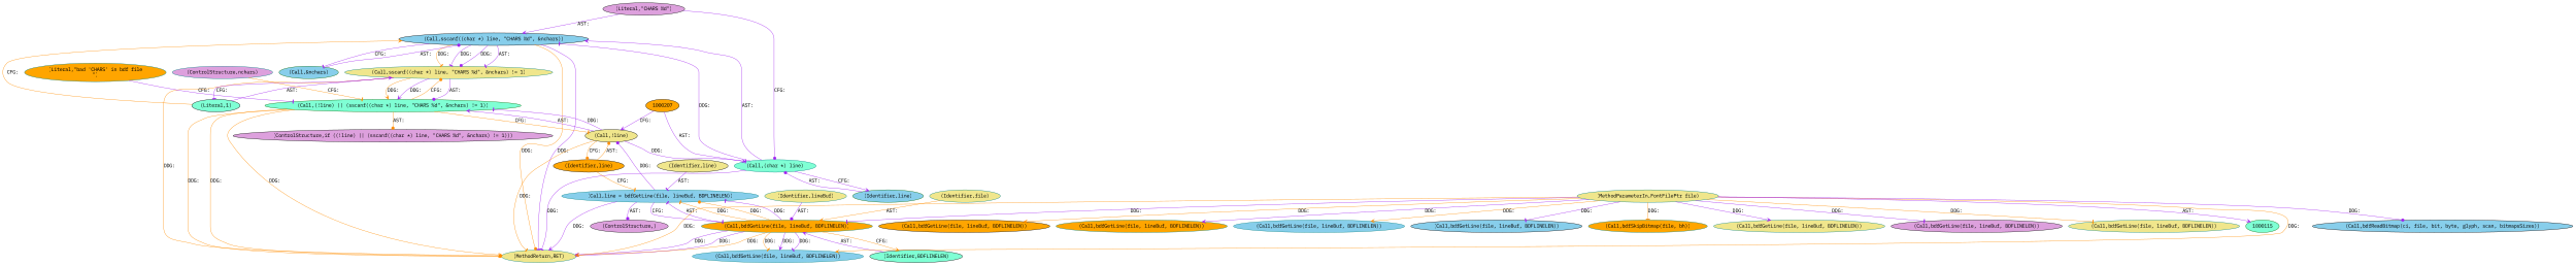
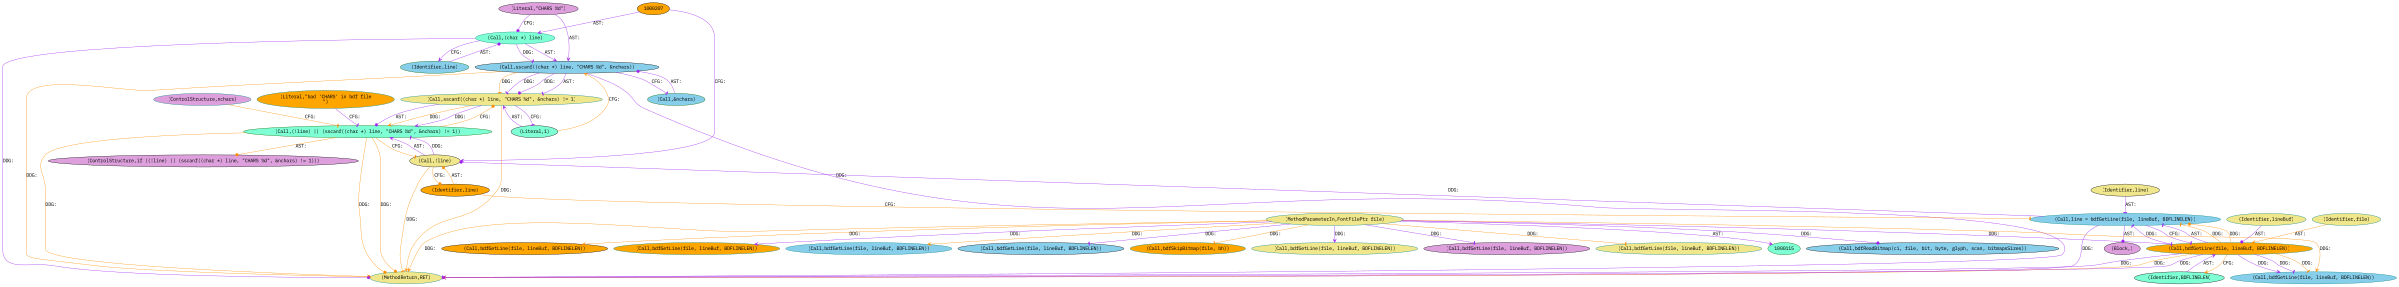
  digraph {
    fontname="IBM Plex Mono"
    node [color=teal fillcolor=khaki fontname="IBM Plex Mono" style=filled]
    edge [arrowhead=tee color=purple fontname="IBM Plex Mono"]
    n1 [color=black fillcolor=skyblue label="(Call,sscanf((char *) line, \"CHARS %d\", &nchars))"]
    n2 [label="(Call,sscanf((char *) line, \"CHARS %d\", &nchars) != 1)"]
    n3 [label="(MethodReturn,RET)"]
    n4 [color=darkgreen fillcolor=skyblue label="(Call,&nchars)"]
    n5 [color=darkgreen fillcolor=aquamarine label="(Call,(!line) || (sscanf((char *) line, \"CHARS %d\", &nchars) != 1))"]
    n6 [color=black fillcolor=aquamarine label="(Literal,1)"]
    n7 [fillcolor=aquamarine label="(Call,(char *) line)"]
    n8 [color=darkgreen fillcolor=skyblue label="(Identifier,line)"]
    n9 [color=black label="(Call,!line)"]
    n10 [color=black fillcolor=orange label="(Identifier,line)"]
    n11 [color=black fillcolor=plum label="(ControlStructure,if ((!line) || (sscanf((char *) line, \"CHARS %d\", &nchars) != 1)))"]
    n12 [fillcolor=skyblue label="(Call,line = bdfGetLine(file, lineBuf, BDFLINELEN))"]
    n13 [fillcolor=orange label="(Call,bdfGetLine(file, lineBuf, BDFLINELEN))"]
-   n14 [color=black fillcolor=plum label="(ControlStructure,)"]
+   n14 [color=black fillcolor=plum label="(Block,)"]
    n15 [fillcolor=skyblue label="(Call,bdfGetLine(file, lineBuf, BDFLINELEN))"]
    n16 [color=black fillcolor=aquamarine label="(Identifier,BDFLINELEN)"]
    n17 [label="(MethodParameterIn,FontFilePtr file)"]
    n18 [color=black fillcolor=skyblue label="(Call,bdfReadBitmap(ci, file, bit, byte, glyph, scan, bitmapsSizes))"]
    n19 [color=black fillcolor=orange label="(Call,bdfGetLine(file, lineBuf, BDFLINELEN))"]
    n20 [fillcolor=orange label="(Call,bdfGetLine(file, lineBuf, BDFLINELEN))"]
    n21 [fillcolor=skyblue label="(Call,bdfGetLine(file, lineBuf, BDFLINELEN))"]
    n22 [color=black fillcolor=skyblue label="(Call,bdfGetLine(file, lineBuf, BDFLINELEN))"]
    n23 [fillcolor=orange label="(Call,bdfSkipBitmap(file, bh))"]
    n24 [label="(Call,bdfGetLine(file, lineBuf, BDFLINELEN))"]
    n25 [color=black fillcolor=plum label="(Call,bdfGetLine(file, lineBuf, BDFLINELEN))"]
    n26 [label="(Call,bdfGetLine(file, lineBuf, BDFLINELEN))"]
    1000115 [color=darkgreen fillcolor=aquamarine]
    n28 [color=black label="(Identifier,line)"]
    n29 [label="(Identifier,lineBuf)"]
    n30 [label="(Identifier,file)"]
    n31 [color=black fillcolor=plum label="(Literal,\"CHARS %d\")"]
    n32 [fillcolor=orange label="(Literal,\"bad 'CHARS' in bdf file\n\")"]
    n33 [fillcolor=plum label="(ControlStructure,nchars)"]
    1000207 [color=black fillcolor=orange]
    n1 -> n2 [label="AST: "]
    n1 -> n2 [color=darkorange label="DDG: "]
    n1 -> n2 [label="DDG: "]
    n1 -> n2 [arrowhead=dot label="DDG: "]
    n1 -> n3 [arrowhead=dot color=darkorange label="DDG: "]
    n1 -> n3 [label="DDG: "]
    n1 -> n4 [label="CFG: "]
    n2 -> n3 [arrowhead=vee color=darkorange label="DDG: "]
    n2 -> n5 [arrowhead=dot label="AST: "]
    n2 -> n5 [arrowhead=vee color=darkorange label="DDG: "]
    n2 -> n5 [arrowhead=vee label="DDG: "]
    n2 -> n6 [label="CFG: "]
    n4 -> n1 [arrowhead=dot label="AST: "]
    n5 -> n2 [arrowhead=dot color=darkorange label="CFG: "]
    n5 -> n3 [arrowhead=dot color=darkorange label="DDG: "]
    n5 -> n3 [arrowhead=dot color=darkorange label="DDG: "]
    n5 -> n3 [arrowhead=vee color=darkorange label="DDG: "]
    n5 -> n9 [color=darkorange label="CFG: "]
    n5 -> n11 [arrowhead=dot color=darkorange label="AST: "]
    n6 -> n1 [arrowhead=vee color=darkorange label="CFG: "]
    n6 -> n2 [arrowhead=vee label="AST: "]
    n7 -> n1 [arrowhead=vee label="AST: "]
    n7 -> n1 [label="DDG: "]
-   n7 -> n3 [label="DDG: "]
+   n7 -> n3 [arrowhead=dot label="DDG: "]
    n7 -> n8 [arrowhead=vee label="CFG: "]
    n8 -> n7 [arrowhead=dot label="AST: "]
    n9 -> n3 [color=darkorange label="DDG: "]
    n9 -> n5 [arrowhead=vee label="AST: "]
    n9 -> n5 [label="DDG: "]
-   n9 -> n7 [label="DDG: "]
    n9 -> n10 [arrowhead=dot color=darkorange label="CFG: "]
    n10 -> n9 [arrowhead=dot color=darkorange label="AST: "]
    n10 -> n12 [color=darkorange label="CFG: "]
    n12 -> n3 [arrowhead=vee label="DDG: "]
    n12 -> n9 [arrowhead=dot label="DDG: "]
    n12 -> n13 [label="CFG: "]
    n12 -> n14 [arrowhead=dot label="AST: "]
    n13 -> n3 [arrowhead=dot label="DDG: "]
    n13 -> n3 [arrowhead=vee color=darkorange label="DDG: "]
    n13 -> n3 [arrowhead=vee label="DDG: "]
    n13 -> n12 [label="AST: "]
    n13 -> n12 [color=darkorange label="DDG: "]
    n13 -> n12 [arrowhead=dot color=darkorange label="DDG: "]
    n13 -> n12 [label="DDG: "]
    n13 -> n15 [color=darkorange label="DDG: "]
    n13 -> n15 [arrowhead=vee label="DDG: "]
    n13 -> n15 [label="DDG: "]
    n13 -> n16 [arrowhead=vee color=darkorange label="CFG: "]
    n16 -> n13 [arrowhead=vee label="AST: "]
    n17 -> n3 [arrowhead=vee color=darkorange label="DDG: "]
    n17 -> n13 [label="DDG: "]
    n17 -> n15 [arrowhead=vee color=darkorange label="DDG: "]
    n17 -> n18 [arrowhead=dot label="DDG: "]
    n17 -> n19 [arrowhead=vee color=darkorange label="DDG: "]
    n17 -> n20 [arrowhead=vee label="DDG: "]
    n17 -> n21 [arrowhead=vee color=darkorange label="DDG: "]
    n17 -> n22 [label="DDG: "]
    n17 -> n23 [color=darkorange label="DDG: "]
    n17 -> n24 [arrowhead=vee label="DDG: "]
    n17 -> n25 [label="DDG: "]
    n17 -> n26 [color=darkorange label="DDG: "]
    n17 -> 1000115 [arrowhead=vee label="AST: "]
    n28 -> n12 [label="AST: "]
    n29 -> n13 [arrowhead=dot label="AST: "]
    n30 -> n13 [arrowhead=vee color=darkorange label="AST: "]
    n31 -> n1 [arrowhead=vee label="AST: "]
    n31 -> n7 [arrowhead=dot label="CFG: "]
    n32 -> n5 [label="CFG: "]
    n33 -> n5 [color=darkorange label="CFG: "]
    1000207 -> n7 [arrowhead=vee label="AST: "]
    1000207 -> n9 [arrowhead=vee label="CFG: "]
  }
